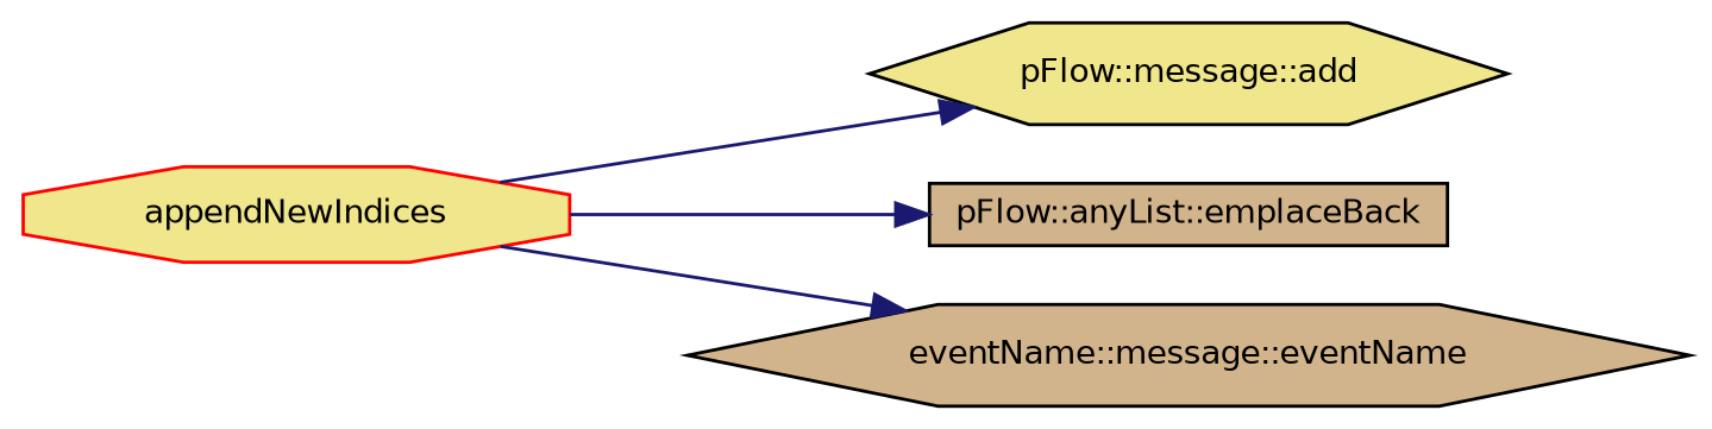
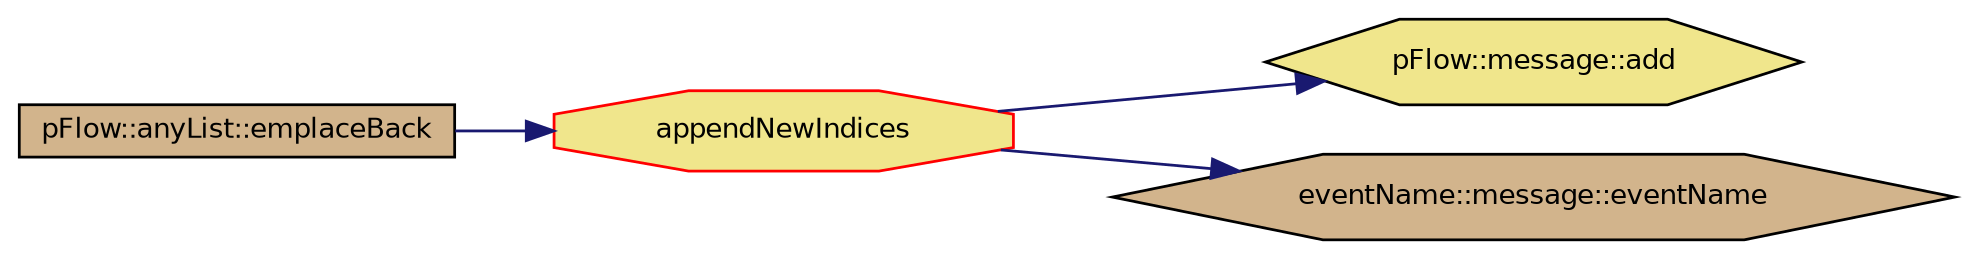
  digraph {
    rankdir=LR
    node [color=black fillcolor=khaki fontname=Helvetica fontsize=10 shape=hexagon style=filled]
    edge [color=midnightblue fontname=Helvetica fontsize=10 labelfontname=Helvetica labelfontsize=10 style=solid]
    n1 [color=red fontcolor=black height=0.2 label=appendNewIndices shape=octagon width=0.4]
    n2 [height=0.2 label="pFlow::message::add" width=0.4]
    n3 [fillcolor=tan height=0.2 label="pFlow::anyList::emplaceBack" shape=box width=0.4]
    n4 [fillcolor=tan height=0.2 label="eventName::message::eventName" width=0.4]
    n1 -> n2
-   n1 -> n3
+   n3 -> n1
    n1 -> n4
  }
